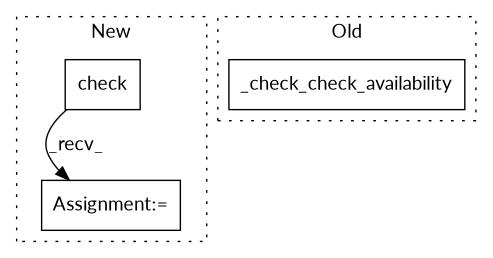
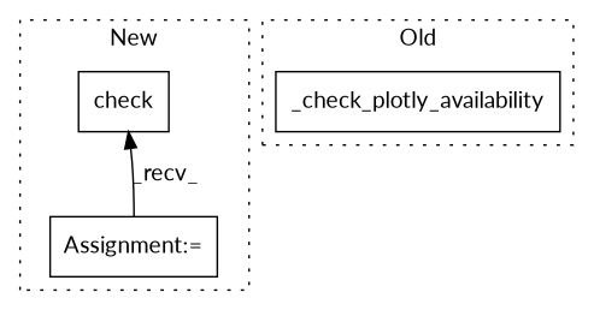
  digraph {
    fontname=Lato
    node [a=32 shape=box fontname=Lato]
    n1 [l=7 label=check s=590]
    n2 [a=7 l=8 label="Assignment:=" s=567]
-   n3 [l=28 label=_check_check_availability s=565]
+   n3 [l=28 label=_check_plotly_availability s=565]
    subgraph cluster_1 {
      label=New
      style=dotted
      n1
      n2
    }
    subgraph cluster_2 {
      label=Old
      style=dotted
      n3
    }
-   n1 -> n2 [label=_recv_ fontname=Lato]
+   n2 -> n1 [label=_recv_ fontname=Lato]
  }
